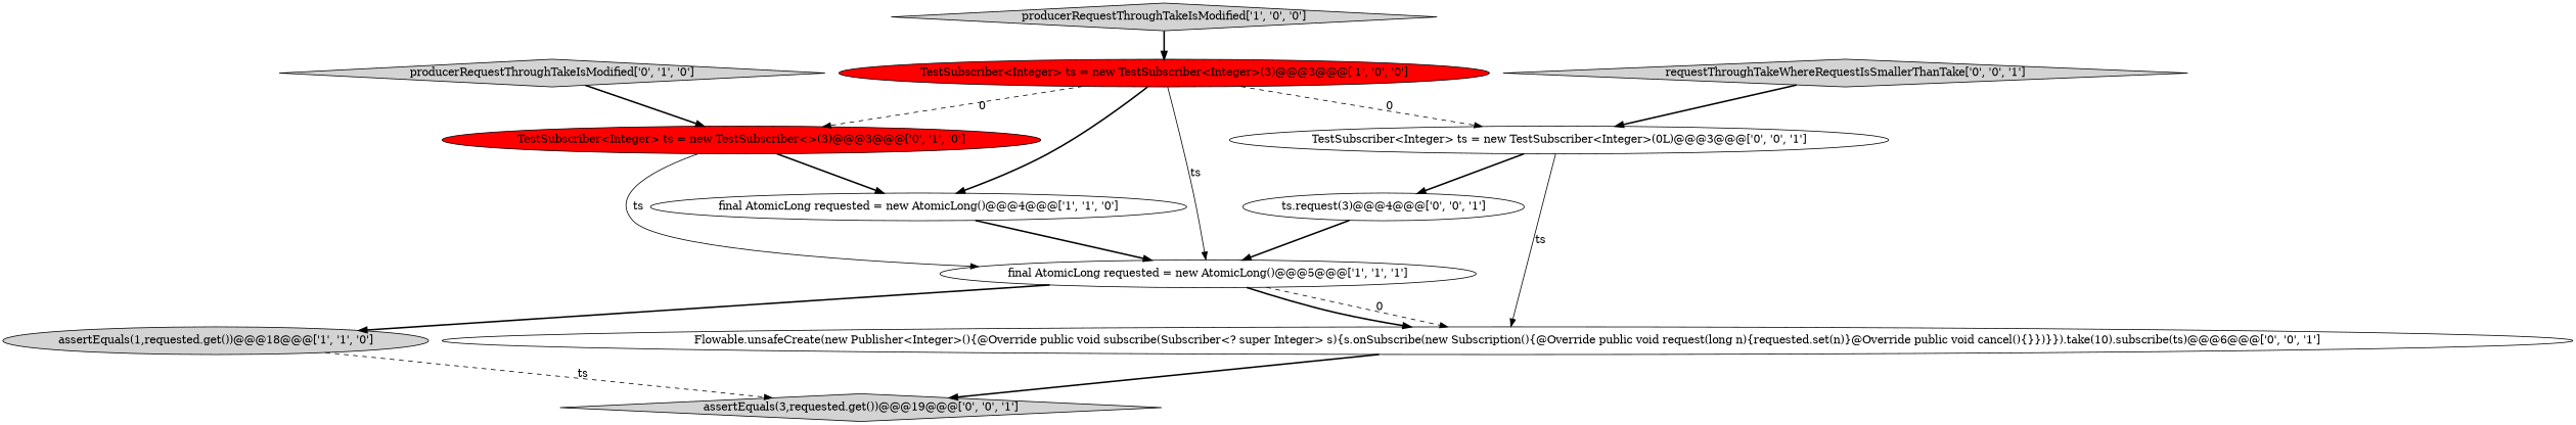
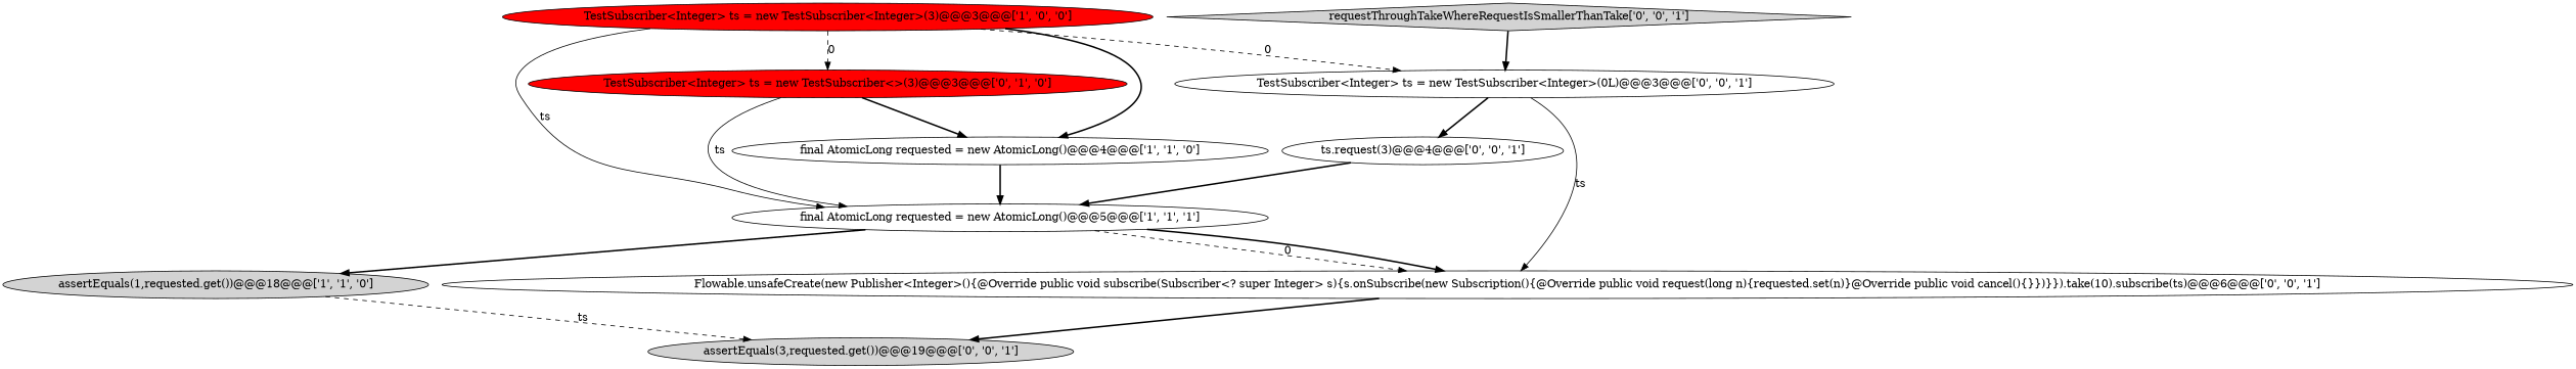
  digraph {
    node [fillcolor=lightgray shape=ellipse style=filled]
    edge [style=bold]
    n1 [label="assertEquals(1,requested.get())@@@18@@@['1', '1', '0']"]
-   n2 [label="assertEquals(3,requested.get())@@@19@@@['0', '0', '1']" shape=diamond]
-   n3 [label="producerRequestThroughTakeIsModified['1', '0', '0']" shape=diamond]
+   n2 [label="assertEquals(3,requested.get())@@@19@@@['0', '0', '1']"]
    n4 [fillcolor=red label="TestSubscriber<Integer> ts = new TestSubscriber<Integer>(3)@@@3@@@['1', '0', '0']"]
    n5 [fillcolor=red label="TestSubscriber<Integer> ts = new TestSubscriber<>(3)@@@3@@@['0', '1', '0']"]
    n6 [fillcolor=white label="TestSubscriber<Integer> ts = new TestSubscriber<Integer>(0L)@@@3@@@['0', '0', '1']"]
    n7 [fillcolor=white label="final AtomicLong requested = new AtomicLong()@@@5@@@['1', '1', '1']"]
    n8 [fillcolor=white label="final AtomicLong requested = new AtomicLong()@@@4@@@['1', '1', '0']"]
-   n9 [label="producerRequestThroughTakeIsModified['0', '1', '0']" shape=diamond]
    n10 [fillcolor=white label="ts.request(3)@@@4@@@['0', '0', '1']"]
    n11 [fillcolor=white label="Flowable.unsafeCreate(new Publisher<Integer>(){@Override public void subscribe(Subscriber<? super Integer> s){s.onSubscribe(new Subscription(){@Override public void request(long n){requested.set(n)}@Override public void cancel(){}})}}).take(10).subscribe(ts)@@@6@@@['0', '0', '1']"]
    n12 [label="requestThroughTakeWhereRequestIsSmallerThanTake['0', '0', '1']" shape=diamond]
    n1 -> n2 [label=ts style=dashed]
-   n3 -> n4
    n4 -> n5 [label=0 style=dashed]
    n4 -> n6 [label=0 style=dashed]
    n4 -> n7 [label=ts style=solid]
    n4 -> n8
    n5 -> n7 [label=ts style=solid]
    n5 -> n8
    n6 -> n10
    n6 -> n11 [label=ts style=solid]
    n7 -> n1
    n7 -> n11 [label=0 style=dashed]
    n7 -> n11
    n8 -> n7
-   n9 -> n5
    n10 -> n7
    n11 -> n2
    n12 -> n6
  }
